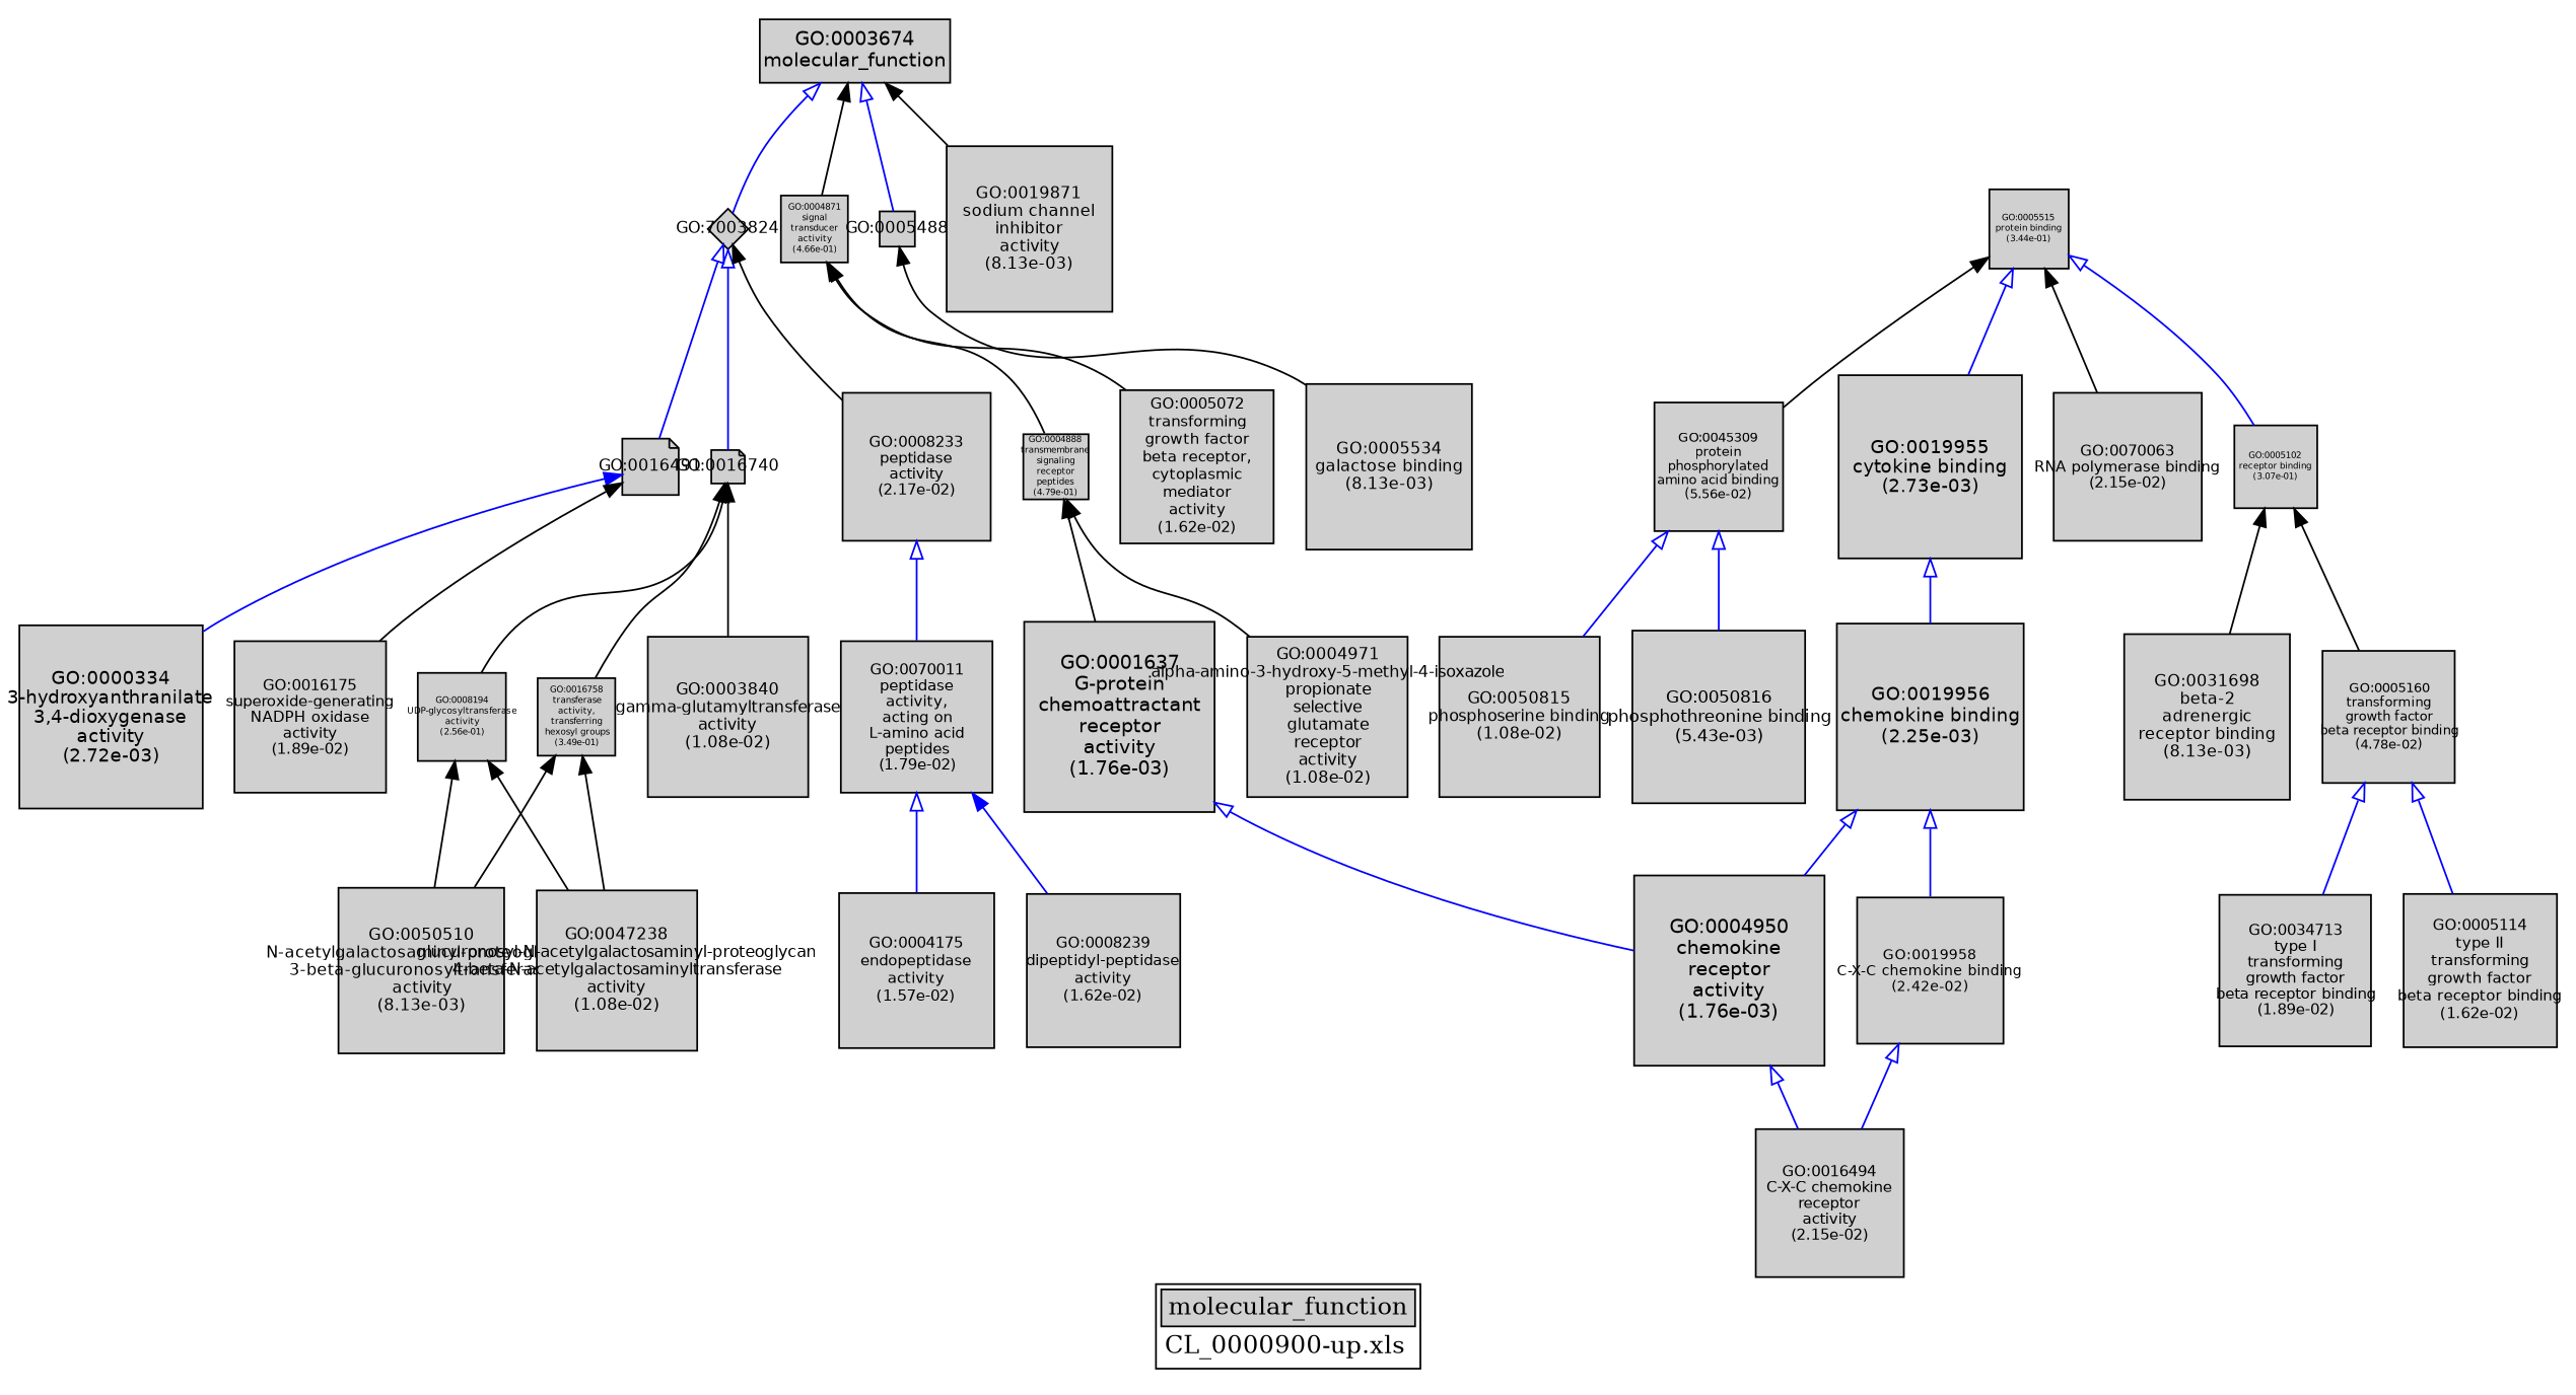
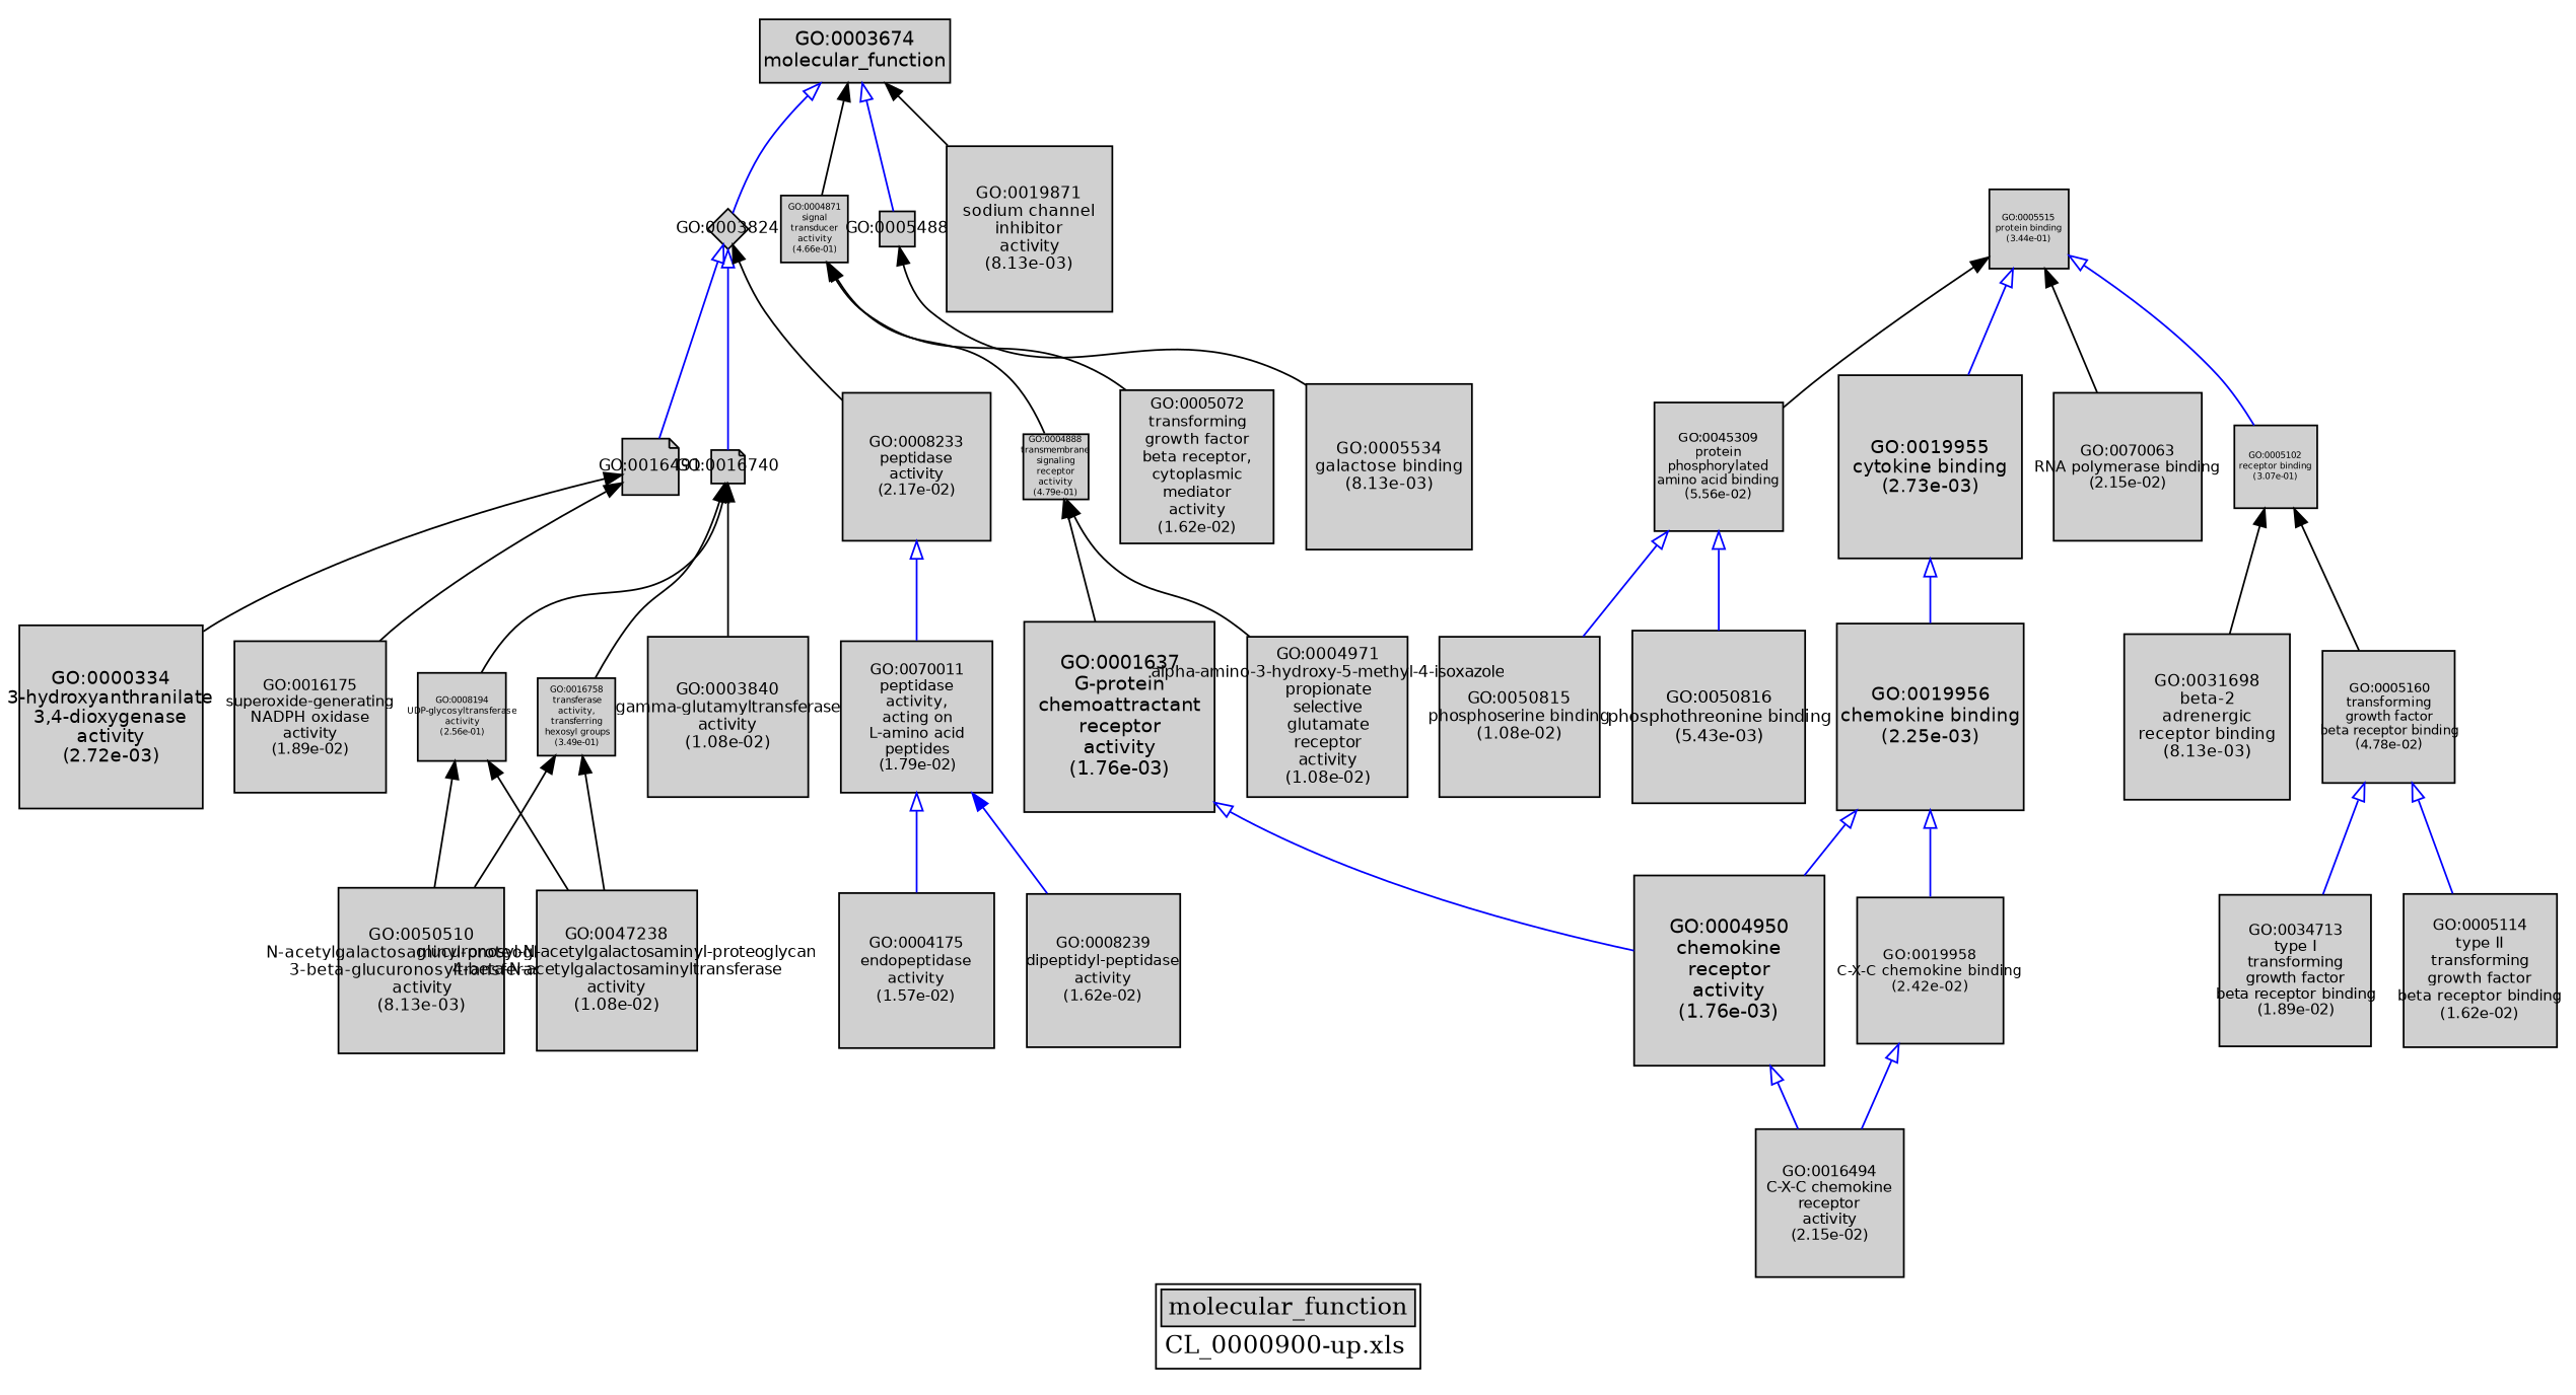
  digraph {
    bgcolor="#FFFFFF"
    label=<<TABLE COLOR="black" BGCOLOR="white"><TR><TD COLSPAN="2" BGCOLOR="#D0D0D0"><FONT COLOR="black">molecular_function</FONT></TD></TR><TR><TD BORDER="0">CL_0000900-up.xls</TD></TR></TABLE>>
    node [color=black fillcolor="#D0D0D0" fixedsize=true fontcolor=black fontname=Helvetica fontsize=5.0 shape=box style=filled]
    edge [dir=back weight=1]
    n1 [fontsize=9.41285970583 height=1.30734162581 label=<<TABLE BORDER="0"><TR><TD>GO:0050510<BR/>N-acetylgalactosaminyl-proteoglycan<BR/>3-beta-glucuronosyltransferase<BR/>activity<BR/>(8.13e-03)</TD></TR></TABLE>> width=1.30734162581]
    n2 [fontsize=5.04935282653 height=0.701299003685 label=<<TABLE BORDER="0"><TR><TD>GO:0008194<BR/>UDP-glycosyltransferase<BR/>activity<BR/>(2.56e-01)</TD></TR></TABLE>> width=0.701299003685]
    n3 [fontsize=10.8 height=1.5 label=<<TABLE BORDER="0"><TR><TD>GO:0001637<BR/>G-protein<BR/>chemoattractant<BR/>receptor<BR/>activity<BR/>(1.76e-03)</TD></TR></TABLE>> width=1.5]
    n4 [fontsize=10.8 label=<<TABLE BORDER="0"><TR><TD>GO:0003674<BR/>molecular_function</TD></TR></TABLE>> width=1.5]
    n5 [fontsize=9.41285970583 height=1.30734162581 label=<<TABLE BORDER="0"><TR><TD>GO:0031698<BR/>beta-2<BR/>adrenergic<BR/>receptor binding<BR/>(8.13e-03)</TD></TR></TABLE>> width=1.30734162581]
    n6 [fontsize=8.28468931417 height=1.15065129363 label=<<TABLE BORDER="0"><TR><TD>GO:0019958<BR/>C-X-C chemokine binding<BR/>(2.42e-02)</TD></TR></TABLE>> width=1.15065129363]
    n7 [height=0.62156289875 label=<<TABLE BORDER="0"><TR><TD>GO:0005515<BR/>protein binding<BR/>(3.44e-01)</TD></TR></TABLE>> width=0.62156289875]
    n8 [fontsize=7.30856805832 height=1.01507889699 label=<<TABLE BORDER="0"><TR><TD>GO:0045309<BR/>protein<BR/>phosphorylated<BR/>amino acid binding<BR/>(5.56e-02)</TD></TR></TABLE>> width=1.01507889699]
-   "GO:0003824" [fontsize=9 height=0.322363369013 shape=diamond width=0.322363369013 label="GO:7003824"]
+   "GO:0003824" [fontsize=9 height=0.322363369013 shape=diamond width=0.322363369013]
    n10 [height=0.528921103342 label=<<TABLE BORDER="0"><TR><TD>GO:0004871<BR/>signal<BR/>transducer<BR/>activity<BR/>(4.66e-01)</TD></TR></TABLE>> width=0.528921103342]
    n11 [fontsize=8.55501153942 height=1.18819604714 label=<<TABLE BORDER="0"><TR><TD>GO:0034713<BR/>type I<BR/>transforming<BR/>growth factor<BR/>beta receptor binding<BR/>(1.89e-02)</TD></TR></TABLE>> width=1.18819604714]
    "GO:0016491" [fontsize=9 height=0.441987837833 shape=note width=0.441987837833]
    n13 [fontsize=7.49431421628 height=1.04087697448 label=<<TABLE BORDER="0"><TR><TD>GO:0005160<BR/>transforming<BR/>growth factor<BR/>beta receptor binding<BR/>(4.78e-02)</TD></TR></TABLE>> width=1.04087697448]
    n14 [fontsize=10.5900808266 height=1.47084455925 label=<<TABLE BORDER="0"><TR><TD>GO:0019956<BR/>chemokine binding<BR/>(2.25e-03)</TD></TR></TABLE>> width=1.47084455925]
    n15 [fontsize=10.8 height=1.5 label=<<TABLE BORDER="0"><TR><TD>GO:0004950<BR/>chemokine<BR/>receptor<BR/>activity<BR/>(1.76e-03)</TD></TR></TABLE>> width=1.5]
    n16 [fontsize=10.421433822 height=1.44742136416 label=<<TABLE BORDER="0"><TR><TD>GO:0019955<BR/>cytokine binding<BR/>(2.73e-03)</TD></TR></TABLE>> width=1.44742136416]
-   n17 [height=0.519270667293 label=<<TABLE BORDER="0"><TR><TD>GO:0004888<BR/>transmembrane<BR/>signaling<BR/>receptor<BR/>peptides<BR/>(4.79e-01)</TD></TR></TABLE>> width=0.519270667293]
+   n17 [height=0.519270667293 label=<<TABLE BORDER="0"><TR><TD>GO:0004888<BR/>transmembrane<BR/>signaling<BR/>receptor<BR/>activity<BR/>(4.79e-01)</TD></TR></TABLE>> width=0.519270667293]
    n18 [fontsize=8.75288848746 height=1.21567895659 label=<<TABLE BORDER="0"><TR><TD>GO:0004175<BR/>endopeptidase<BR/>activity<BR/>(1.57e-02)</TD></TR></TABLE>> width=1.21567895659]
    n19 [fontsize=8.61048093937 height=1.19590013047 label=<<TABLE BORDER="0"><TR><TD>GO:0070011<BR/>peptidase<BR/>activity,<BR/>acting on<BR/>L-amino acid<BR/>peptides<BR/>(1.79e-02)</TD></TR></TABLE>> width=1.19590013047]
    n20 [fontsize=9.13016222632 height=1.26807808699 label=<<TABLE BORDER="0"><TR><TD>GO:0004971<BR/>alpha-amino-3-hydroxy-5-methyl-4-isoxazole<BR/>propionate<BR/>selective<BR/>glutamate<BR/>receptor<BR/>activity<BR/>(1.08e-02)</TD></TR></TABLE>> width=1.26807808699]
    n21 [fontsize=9.13016222632 height=1.26807808699 label=<<TABLE BORDER="0"><TR><TD>GO:0047238<BR/>glucuronosyl-N-acetylgalactosaminyl-proteoglycan<BR/>4-beta-N-acetylgalactosaminyltransferase<BR/>activity<BR/>(1.08e-02)</TD></TR></TABLE>> width=1.26807808699]
    "GO:0016740" [fontsize=9 height=0.260256347745 shape=note width=0.260256347745]
    n23 [height=0.617616605927 label=<<TABLE BORDER="0"><TR><TD>GO:0016758<BR/>transferase<BR/>activity,<BR/>transferring<BR/>hexosyl groups<BR/>(3.49e-01)</TD></TR></TABLE>> width=0.617616605927]
    n24 [fontsize=8.71698822216 height=1.21069280863 label=<<TABLE BORDER="0"><TR><TD>GO:0005072<BR/>transforming<BR/>growth factor<BR/>beta receptor,<BR/>cytoplasmic<BR/>mediator<BR/>activity<BR/>(1.62e-02)</TD></TR></TABLE>> width=1.21069280863]
    n25 [fontsize=8.41237240052 height=1.16838505563 label=<<TABLE BORDER="0"><TR><TD>GO:0016494<BR/>C-X-C chemokine<BR/>receptor<BR/>activity<BR/>(2.15e-02)</TD></TR></TABLE>> width=1.16838505563]
    "GO:0005488" [fontsize=9 height=0.280151053579 width=0.280151053579]
    n27 [fontsize=8.71698822216 height=1.21069280863 label=<<TABLE BORDER="0"><TR><TD>GO:0008239<BR/>dipeptidyl-peptidase<BR/>activity<BR/>(1.62e-02)</TD></TR></TABLE>> width=1.21069280863]
    n28 [fontsize=9.41285970583 height=1.30734162581 label=<<TABLE BORDER="0"><TR><TD>GO:0019871<BR/>sodium channel<BR/>inhibitor<BR/>activity<BR/>(8.13e-03)</TD></TR></TABLE>> width=1.30734162581]
    n29 [fontsize=8.40232466649 height=1.16698953701 label=<<TABLE BORDER="0"><TR><TD>GO:0008233<BR/>peptidase<BR/>activity<BR/>(2.17e-02)</TD></TR></TABLE>> width=1.16698953701]
    n30 [fontsize=8.41237240052 height=1.16838505563 label=<<TABLE BORDER="0"><TR><TD>GO:0070063<BR/>RNA polymerase binding<BR/>(2.15e-02)</TD></TR></TABLE>> width=1.16838505563]
    n31 [fontsize=9.13016222632 height=1.26807808699 label=<<TABLE BORDER="0"><TR><TD>GO:0050815<BR/>phosphoserine binding<BR/>(1.08e-02)</TD></TR></TABLE>> width=1.26807808699]
    n32 [fontsize=9.41285970583 height=1.30734162581 label=<<TABLE BORDER="0"><TR><TD>GO:0005534<BR/>galactose binding<BR/>(8.13e-03)</TD></TR></TABLE>> width=1.30734162581]
    n33 [fontsize=9.79796543838 height=1.36082853311 label=<<TABLE BORDER="0"><TR><TD>GO:0050816<BR/>phosphothreonine binding<BR/>(5.43e-03)</TD></TR></TABLE>> width=1.36082853311]
    n34 [height=0.65302571195 label=<<TABLE BORDER="0"><TR><TD>GO:0005102<BR/>receptor binding<BR/>(3.07e-01)</TD></TR></TABLE>> width=0.65302571195]
    n35 [fontsize=9.13016222632 height=1.26807808699 label=<<TABLE BORDER="0"><TR><TD>GO:0003840<BR/>gamma-glutamyltransferase<BR/>activity<BR/>(1.08e-02)</TD></TR></TABLE>> width=1.26807808699]
    n36 [fontsize=10.4242333253 height=1.44781018407 label=<<TABLE BORDER="0"><TR><TD>GO:0000334<BR/>3-hydroxyanthranilate<BR/>3,4-dioxygenase<BR/>activity<BR/>(2.72e-03)</TD></TR></TABLE>> width=1.44781018407]
    n37 [fontsize=8.55501153942 height=1.18819604714 label=<<TABLE BORDER="0"><TR><TD>GO:0016175<BR/>superoxide-generating<BR/>NADPH oxidase<BR/>activity<BR/>(1.89e-02)</TD></TR></TABLE>> width=1.18819604714]
    n38 [fontsize=8.71698822216 height=1.21069280863 label=<<TABLE BORDER="0"><TR><TD>GO:0005114<BR/>type II<BR/>transforming<BR/>growth factor<BR/>beta receptor binding<BR/>(1.62e-02)</TD></TR></TABLE>> width=1.21069280863]
    subgraph sub_1 {
      n1
      n2
      n3
      n4
      n5
      n6
      n7
      n8
      "GO:0003824"
      n10
      n11
      "GO:0016491"
      n13
      n14
      n15
      n16
      n17
      n18
      n19
      n20
      n21
      "GO:0016740"
      n23
      n24
      n25
      "GO:0005488"
      n27
      n28
      n29
      n30
      n31
      n32
      n33
      n34
      n35
      n36
      n37
      n38
    }
    subgraph sub_2 {
      n1
      n2
      n5
      n10
      n17
      n20
      n21
      n23
      n24
      n27
      n28
      n30
      n32
      n35
      n36
      n37
      subgraph sub_3 {
        subgraph sub_4 {
        }
        subgraph sub_5 {
        }
      }
      subgraph sub_6 {
      }
      subgraph sub_7 {
        n3
        n4
        n6
        n7
        n8
        "GO:0003824"
        n11
        "GO:0016491"
        n13
        n14
        n15
        n16
        n18
        n19
        "GO:0016740"
        n25
        "GO:0005488"
        n29
        n31
        n33
        n34
        n38
      }
    }
    n2 -> n1
    n2 -> n21
    n3 -> n15 [arrowtail=empty color=blue weight=5.0]
    n4 -> "GO:0003824" [arrowtail=empty color=blue weight=5.0]
    n4 -> n10
    n4 -> "GO:0005488" [arrowtail=empty color=blue weight=5.0]
    n4 -> n28
    n6 -> n25 [arrowtail=empty color=blue weight=5.0]
    n7 -> n8
    n7 -> n16 [arrowtail=empty color=blue weight=5.0]
    n7 -> n30
    n7 -> n34 [arrowtail=empty color=blue weight=5.0]
    n8 -> n31 [arrowtail=empty color=blue weight=5.0]
    n8 -> n33 [arrowtail=empty color=blue weight=5.0]
    "GO:0003824" -> "GO:0016491" [arrowtail=empty color=blue weight=5.0]
    "GO:0003824" -> "GO:0016740" [arrowtail=empty color=blue weight=5.0]
    "GO:0003824" -> n29
    n10 -> n17
    n10 -> n24
-   "GO:0016491" -> n36 [color=blue]
+   "GO:0016491" -> n36
    "GO:0016491" -> n37
    n13 -> n11 [arrowtail=empty color=blue weight=5.0]
    n13 -> n38 [arrowtail=empty color=blue weight=5.0]
    n14 -> n6 [arrowtail=empty color=blue weight=5.0]
    n14 -> n15 [arrowtail=empty color=blue weight=5.0]
    n15 -> n25 [arrowtail=empty color=blue weight=5.0]
    n16 -> n14 [arrowtail=empty color=blue weight=5.0]
    n17 -> n3
    n17 -> n20
    n19 -> n18 [arrowtail=empty color=blue weight=5.0]
    n19 -> n27 [color=blue]
    "GO:0016740" -> n2
    "GO:0016740" -> n23
    "GO:0016740" -> n35
    n23 -> n1
    n23 -> n21
    "GO:0005488" -> n32
    n29 -> n19 [arrowtail=empty color=blue weight=5.0]
    n34 -> n5
    n34 -> n13
  }
